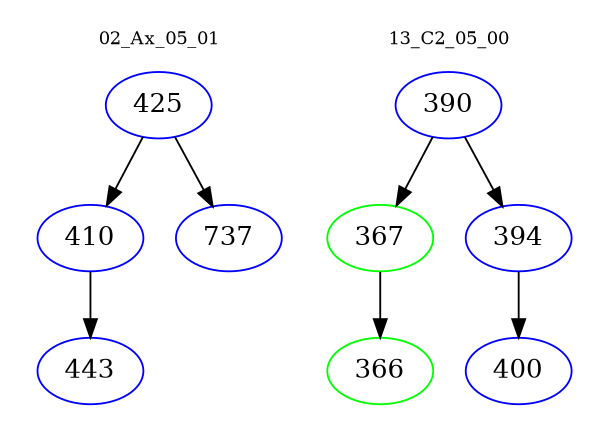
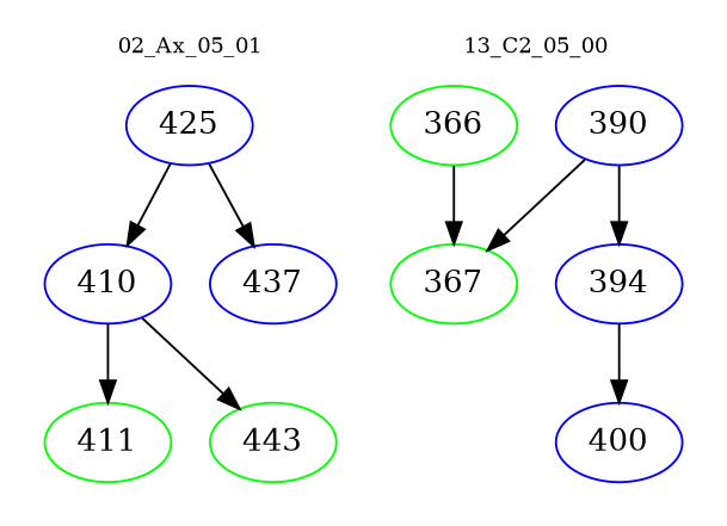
  digraph {
    node [color=blue]
    edge [color=black]
    n1 [label=425]
    n2 [label=410]
-   n3 [label=737]
-   n5 [label=443]
+   n3 [label=437]
+   n4 [color=green label=411]
+   n5 [color=green label=443]
    n6 [label=390]
    n7 [color=green label=367]
    n8 [label=394]
    n9 [color=green label=366]
    n10 [label=400]
    subgraph cluster_1 {
      color=white
      fontsize=10
      label="02_Ax_05_01"
      n1
      n2
      n3
+     n4
      n5
    }
    subgraph cluster_2 {
      color=white
      fontsize=10
      label="13_C2_05_00"
      n6
      n7
      n8
      n9
      n10
    }
    n1 -> n2
    n1 -> n3
+   n2 -> n4
    n2 -> n5
    n6 -> n7
    n6 -> n8
-   n7 -> n9
+   n9 -> n7
    n8 -> n10
  }
